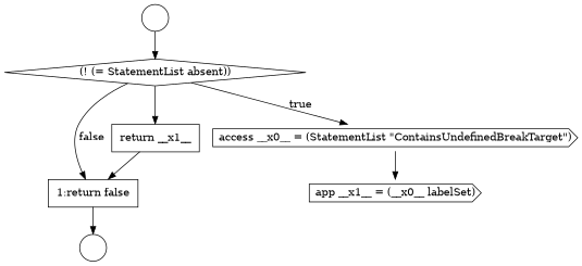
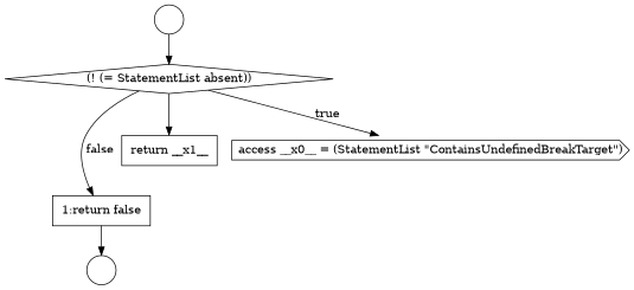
  digraph {
    node [color=black fillcolor=white shape=none style=filled]
    edge [color=black]
    n1 [label=<<font color="black">     <table border="0" cellborder="1" cellspacing="0" cellpadding="10">       <tr><td align="left">1:return false</td></tr>     </table>   </font>> margin=0]
    n2 [label=" " shape=circle]
    n3 [label=<<font color="black">(! (= StatementList absent))</font>> shape=diamond]
    n4 [label=<<font color="black">access __x0__ = (StatementList &quot;ContainsUndefinedBreakTarget&quot;)</font>> shape=cds]
    n5 [label=<<font color="black">     <table border="0" cellborder="1" cellspacing="0" cellpadding="10">       <tr><td align="left">return __x1__</td></tr>     </table>   </font>> margin=0]
-   n6 [label=<<font color="black">app __x1__ = (__x0__ labelSet)</font>> shape=cds]
    n7 [label=" " shape=circle]
    n1 -> n2
    n3 -> n1 [label=<<font color="black">false</font>>]
    n3 -> n4 [label=<<font color="black">true</font>>]
    n3 -> n5
-   n4 -> n6
-   n5 -> n1
    n7 -> n3
  }
